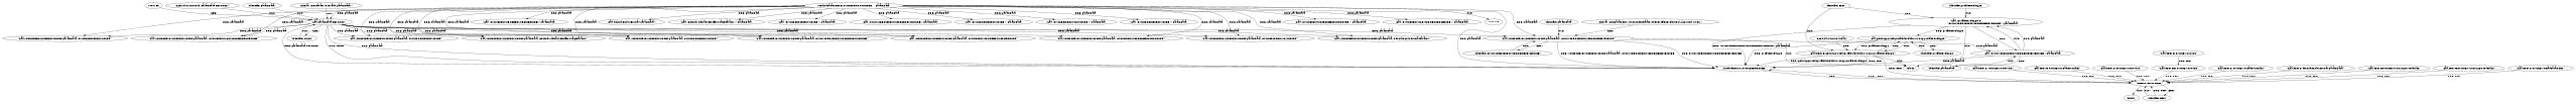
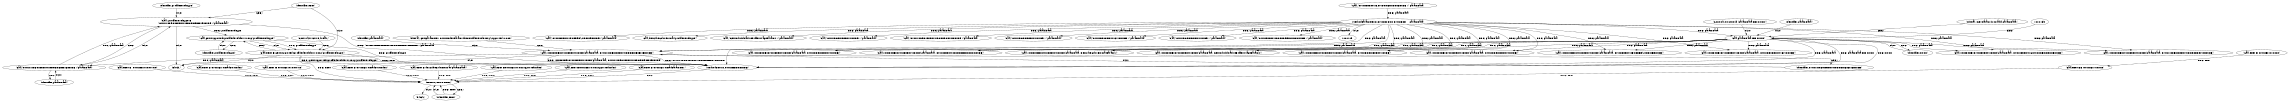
  digraph {
    n1 [label="(Call,*profileLevelType =\n                                             (OMX_VIDEO_PARAM_PROFILELEVELTYPE *)paramData)"]
    n2 [label="(Call,(OMX_VIDEO_PARAM_PROFILELEVELTYPE *)paramData)"]
    n3 [label="(Call,get_supported_profile_level_for_1080p(profileLevelType))"]
    n4 [label="(MethodReturn,OMX_ERRORTYPE)"]
    n5 [label="(Block,)"]
    n6 [label="(Identifier,paramData)"]
    n7 [label="(Call,eRet = get_supported_profile_level_for_1080p(profileLevelType))"]
    n8 [label="(Identifier,profileLevelType)"]
    n9 [label="(Return,return eRet;)"]
    n10 [label="(Call,VALIDATE_OMX_PARAM_DATA(paramData, OMX_VIDEO_PARAM_PROFILELEVELTYPE))"]
    n11 [label="(Identifier,OMX_VIDEO_PARAM_PROFILELEVELTYPE)"]
    n12 [label="(Call,paramData == NULL)"]
    n13 [label="(Call,VALIDATE_OMX_PARAM_DATA(paramData, OMX_PORT_PARAM_TYPE))"]
    n14 [label="(Call,VALIDATE_OMX_PARAM_DATA(paramData, OMX_PARAM_BUFFERSUPPLIERTYPE))"]
    n15 [label="(Call,VALIDATE_OMX_PARAM_DATA(paramData, OMX_PRIORITYMGMTTYPE))"]
    n16 [label="(Call,VALIDATE_OMX_PARAM_DATA(paramData, OMX_PARAM_COMPONENTROLETYPE))"]
    n17 [label="(Identifier,NULL)"]
    n18 [label="(Call,VALIDATE_OMX_PARAM_DATA(paramData, OMX_VIDEO_PARAM_PORTFORMATTYPE))"]
    n19 [label="(Call,VALIDATE_OMX_PARAM_DATA(paramData, DescribeColorFormatParams))"]
    n20 [label="(Call,VALIDATE_OMX_PARAM_DATA(paramData, GetAndroidNativeBufferUsageParams))"]
    n21 [label="(Call,VALIDATE_OMX_PARAM_DATA(paramData, OMX_PORT_PARAM_TYPE))"]
    n22 [label="(Call,VALIDATE_OMX_PARAM_DATA(paramData, OMX_PORT_PARAM_TYPE))"]
    n23 [label="(Call,VALIDATE_OMX_PARAM_DATA(paramData, OMX_PARAM_PORTDEFINITIONTYPE))"]
    n24 [label="(ControlStructure,if (paramData == NULL))"]
    n25 [label="(MethodParameterIn,OMX_INOUT OMX_PTR     paramData)"]
    n26 [label="(Call,(OMX_PARAM_BUFFERSUPPLIERTYPE*) paramData)"]
-   n27 [label="(Call,describeColorFormat(paramData))"]
+   n27 [label="(Call,describeColorFormat(profileLevelType))"]
    n28 [label="(Call,(GetAndroidNativeBufferUsageParams *) paramData)"]
    n29 [label="(Call,(OMX_PORT_PARAM_TYPE *) paramData)"]
    n30 [label="(Call,(OMX_VIDEO_PARAM_PORTFORMATTYPE *)paramData)"]
    n31 [label="(Call,(OMX_PORT_PARAM_TYPE *) paramData)"]
    n32 [label="(Call,(OMX_PRIORITYMGMTTYPE *) paramData)"]
    n33 [label="(Call,(OMX_PORT_PARAM_TYPE *) paramData)"]
    n34 [label="(Call,(OMX_PARAM_PORTDEFINITIONTYPE *) paramData)"]
    n35 [label="(Call,(OMX_PARAM_COMPONENTROLETYPE *) paramData)"]
    1000105
    n37 [label="(Block,)"]
    n38 [label="(Identifier,eRet)"]
    n39 [label="(Identifier,eRet)"]
    n40 [label="(Call,eRet =  OMX_ErrorNoMore)"]
    n41 [label="(Call,eRet = OMX_ErrorBadPortIndex)"]
    n42 [label="(Identifier,paramData)"]
    n43 [label="(Call,eRet = OMX_ErrorNoMore)"]
    n44 [label="(ControlStructure,break;)"]
    n45 [label="(Call,eRet == OMX_ErrorNone)"]
    n46 [label="(Call,eRet = OMX_ErrorBadPortIndex)"]
    n47 [label="(Identifier,profileLevelType)"]
    n48 [label="(Identifier,paramData)"]
    n49 [label="(Call,eRet = describeColorFormat(paramData))"]
    n50 [label="(Literal,\"get_parameter: OMX_IndexParamVideoProfileLevelQuerySupported %08x\")"]
    n51 [label="(Call,eRet =OMX_ErrorUnsupportedIndex)"]
    n52 [label="(Literal,\"Get Param in Invalid paramData\")"]
    n53 [label="(Call,eRet = OMX_ErrorNone)"]
    n54 [label="(Call,eRet =OMX_ErrorUnsupportedIndex)"]
    n55 [label="(Call,eRet = OMX_ErrorBadParameter)"]
    1000139
    n1 -> n2 [label="CFG: "]
    n1 -> n3 [label="DDG: profileLevelType"]
    n1 -> n4 [label="DDG: (OMX_VIDEO_PARAM_PROFILELEVELTYPE *)paramData"]
    n1 -> n5 [label="AST: "]
    n2 -> n1 [label="AST: "]
    n2 -> n1 [label="DDG: paramData"]
-   n2 -> n4 [label="DDG: paramData"]
    n2 -> n6 [label="CFG: "]
    n3 -> n4 [label="DDG: profileLevelType"]
    n3 -> n7 [label="AST: "]
    n3 -> n7 [label="DDG: profileLevelType"]
    n3 -> n8 [label="CFG: "]
    n4 -> n9 [label="CFG: "]
    n6 -> n2 [label="AST: "]
    n7 -> n3 [label="CFG: "]
    n7 -> n4 [label="DDG: eRet"]
    n7 -> n4 [label="DDG: get_supported_profile_level_for_1080p(profileLevelType)"]
    n7 -> n5 [label="AST: "]
    n7 -> n9 [label="DDG: eRet"]
    n8 -> n3 [label="AST: "]
-   n9 -> n4 [label="DDG: <RET>"]
    n9 -> n37 [label="AST: "]
    n9 -> n38 [label="CFG: "]
    n10 -> n2 [label="DDG: paramData"]
    n10 -> n4 [label="DDG: VALIDATE_OMX_PARAM_DATA(paramData, OMX_VIDEO_PARAM_PROFILELEVELTYPE)"]
    n10 -> n4 [label="DDG: OMX_VIDEO_PARAM_PROFILELEVELTYPE"]
    n10 -> n5 [label="AST: "]
    n10 -> n11 [label="CFG: "]
    n11 -> n10 [label="AST: "]
    n12 -> n4 [label="DDG: paramData"]
    n12 -> n4 [label="DDG: paramData == NULL"]
    n12 -> n4 [label="DDG: NULL"]
    n12 -> n10 [label="DDG: paramData"]
    n12 -> n13 [label="DDG: paramData"]
    n12 -> n14 [label="DDG: paramData"]
    n12 -> n15 [label="DDG: paramData"]
    n12 -> n16 [label="DDG: paramData"]
    n12 -> n17 [label="CFG: "]
    n12 -> n18 [label="DDG: paramData"]
    n12 -> n19 [label="DDG: paramData"]
    n12 -> n20 [label="DDG: paramData"]
    n12 -> n21 [label="DDG: paramData"]
    n12 -> n22 [label="DDG: paramData"]
    n12 -> n23 [label="DDG: paramData"]
    n17 -> n12 [label="AST: "]
    n24 -> n12 [label="AST: "]
    n25 -> n4 [label="DDG: paramData"]
    n25 -> n10 [label="DDG: paramData"]
    n25 -> n12 [label="DDG: paramData"]
    n25 -> n13 [label="DDG: paramData"]
    n25 -> n14 [label="DDG: paramData"]
    n25 -> n15 [label="DDG: paramData"]
    n25 -> n16 [label="DDG: paramData"]
    n25 -> n18 [label="DDG: paramData"]
    n25 -> n19 [label="DDG: paramData"]
    n25 -> n20 [label="DDG: paramData"]
    n25 -> n21 [label="DDG: paramData"]
    n25 -> n22 [label="DDG: paramData"]
    n25 -> n23 [label="DDG: paramData"]
    n25 -> n26 [label="DDG: paramData"]
    n25 -> n27 [label="DDG: paramData"]
    n25 -> n28 [label="DDG: paramData"]
    n25 -> n29 [label="DDG: paramData"]
    n25 -> n30 [label="DDG: paramData"]
    n25 -> n31 [label="DDG: paramData"]
    n25 -> n32 [label="DDG: paramData"]
    n25 -> n33 [label="DDG: paramData"]
    n25 -> n34 [label="DDG: paramData"]
-   n25 -> n35 [label="DDG: paramData"]
+   n35 -> n25 [label="DDG: paramData"]
    n25 -> 1000105 [label="AST: "]
    n38 -> n9 [label="AST: "]
    n38 -> n9 [label="DDG: eRet"]
    n39 -> n1 [label="CFG: "]
    n39 -> n7 [label="AST: "]
    n40 -> n9 [label="DDG: eRet"]
    n41 -> n9 [label="DDG: eRet"]
    n42 -> n12 [label="AST: "]
    n43 -> n9 [label="DDG: eRet"]
    n44 -> n7 [label="CFG: "]
    n45 -> n9 [label="DDG: eRet"]
    n46 -> n9 [label="DDG: eRet"]
    n47 -> n1 [label="AST: "]
    n48 -> n10 [label="AST: "]
    n49 -> n9 [label="DDG: eRet"]
    n50 -> n10 [label="CFG: "]
    n51 -> n9 [label="DDG: eRet"]
    n52 -> n12 [label="CFG: "]
    n53 -> n45 [label="DDG: eRet"]
    n54 -> n9 [label="DDG: eRet"]
    n55 -> n9 [label="DDG: eRet"]
    1000139 -> n12 [label="CFG: "]
  }
